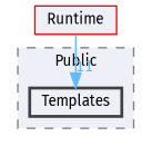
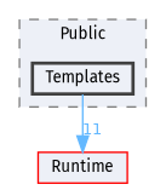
  digraph {
    compound=true
    fontname="Fira Sans"
    node [fillcolor="#edf0f7" fontname="Fira Sans" fontsize=10 shape=box]
    n1 [color=grey25 height=0.2 label=Templates style="filled,bold" width=0.4]
    n2 [color=red height=0.2 label=Runtime style=filled width=0.4]
    subgraph cluster_1 {
      bgcolor="#edf0f7"
      fontsize=10
      label=Public
      pencolor=grey50
      style="filled,dashed"
      n1
    }
-   n2 -> n1 [color=steelblue1 fontcolor=steelblue1 fontname="Fira Sans" fontsize=10 headlabel=11 labeldistance=1.5 labelfontname=Helvetica labelfontsize=10]
+   n1 -> n2 [color=steelblue1 fontcolor=steelblue1 fontname="Fira Sans" fontsize=10 headlabel=11 labeldistance=1.5 labelfontname=Helvetica labelfontsize=10]
  }
